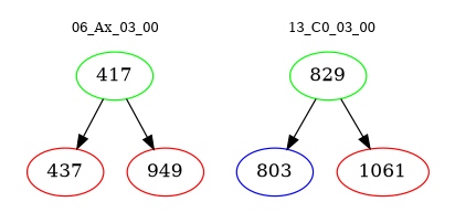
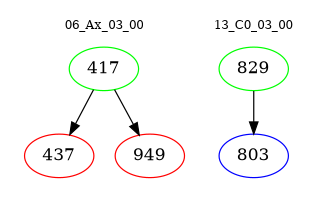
  digraph {
    node [color=red]
    edge [color=black]
    n1 [color=green label=417]
    n2 [label=437]
    n3 [label=949]
    n4 [color=green label=829]
    n5 [color=blue label=803]
-   n6 [label=1061]
    subgraph cluster_1 {
      color=white
      fontsize=10
      label="06_Ax_03_00"
      n1
      n2
      n3
    }
    subgraph cluster_2 {
      color=white
      fontsize=10
      label="13_C0_03_00"
      n4
      n5
-     n6
    }
    n1 -> n2
    n1 -> n3
    n4 -> n5
-   n4 -> n6
  }
